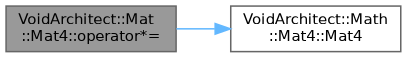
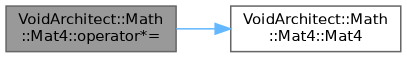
  digraph {
    rankdir=LR
    node [fontname=Helvetica fontsize=10 shape=box style=filled]
-   n1 [color=gray40 fillcolor=grey60 fontcolor=black height=0.2 label="VoidArchitect::Mat\l::Mat4::operator*=" width=0.4]
+   n1 [color=gray40 fillcolor=grey60 fontcolor=black height=0.2 label="VoidArchitect::Math\l::Mat4::operator*=" width=0.4]
    n2 [color=grey40 fillcolor=white height=0.2 label="VoidArchitect::Math\l::Mat4::Mat4" width=0.4]
    n1 -> n2 [color=steelblue1 fontname=Helvetica fontsize=10 labelfontname=Helvetica labelfontsize=10 style=solid]
  }
